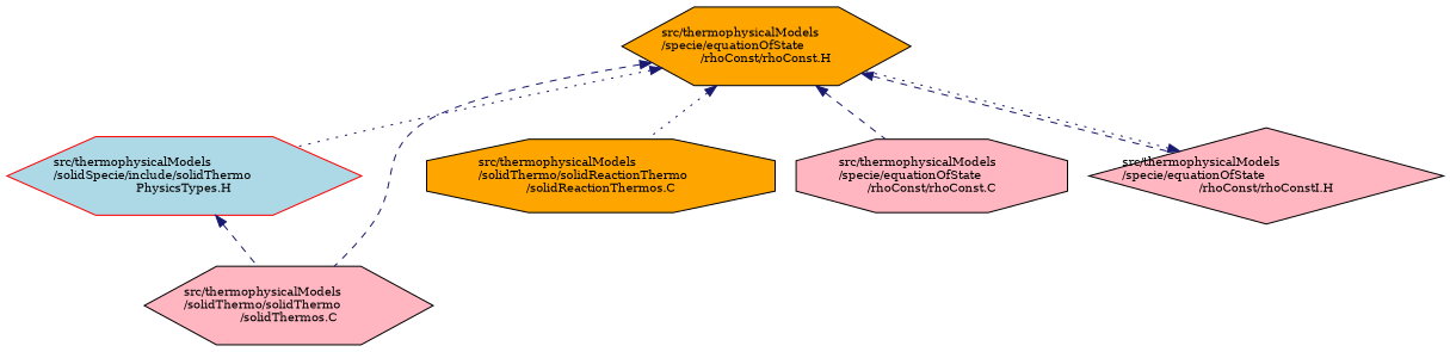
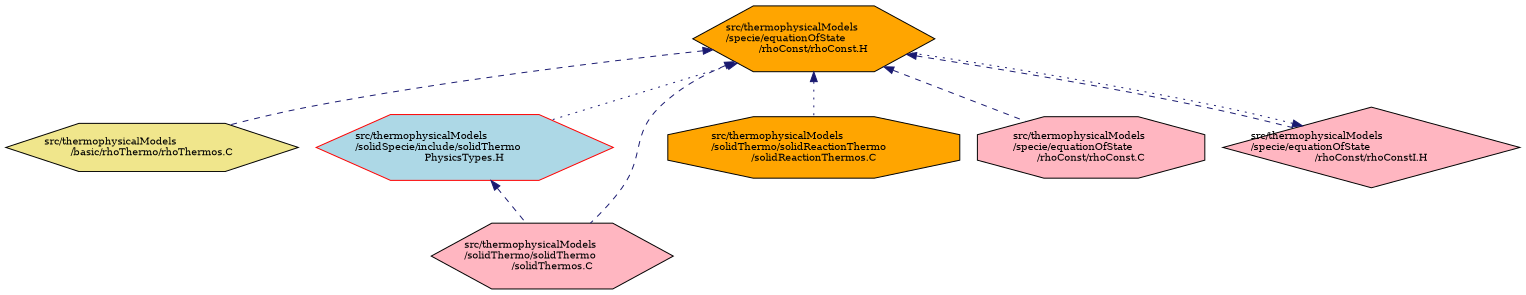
  digraph {
    fontname="DejaVu Serif"
    node [color=black fillcolor=lightpink fontname="DejaVu Serif" fontsize=10 shape=hexagon style=filled]
    edge [color=midnightblue dir=back fontname="DejaVu Serif" fontsize=10 labelfontname=FreeSans labelfontsize=10 style=dashed]
    n1 [fillcolor=orange fontcolor=black height=0.2 label="src/thermophysicalModels\l/specie/equationOfState\l/rhoConst/rhoConst.H" width=0.4]
+   n2 [height=0.2 label="src/thermophysicalModels\l/basic/rhoThermo/rhoThermos.C" width=0.4 fillcolor=khaki]
    n3 [color=red height=0.2 label="src/thermophysicalModels\l/solidSpecie/include/solidThermo\lPhysicsTypes.H" width=0.4 fillcolor=lightblue]
    n4 [height=0.2 label="src/thermophysicalModels\l/solidThermo/solidThermo\l/solidThermos.C" width=0.4]
    n5 [height=0.2 label="src/thermophysicalModels\l/solidThermo/solidReactionThermo\l/solidReactionThermos.C" shape=octagon width=0.4 fillcolor=orange]
    n6 [height=0.2 label="src/thermophysicalModels\l/specie/equationOfState\l/rhoConst/rhoConst.C" shape=octagon width=0.4]
    n7 [height=0.2 label="src/thermophysicalModels\l/specie/equationOfState\l/rhoConst/rhoConstI.H" shape=diamond width=0.4]
+   n1 -> n2
    n1 -> n3 [style=dotted]
    n1 -> n4
    n1 -> n5 [style=dotted]
    n1 -> n6
    n1 -> n7
    n3 -> n4
    n7 -> n1 [style=dotted]
  }
